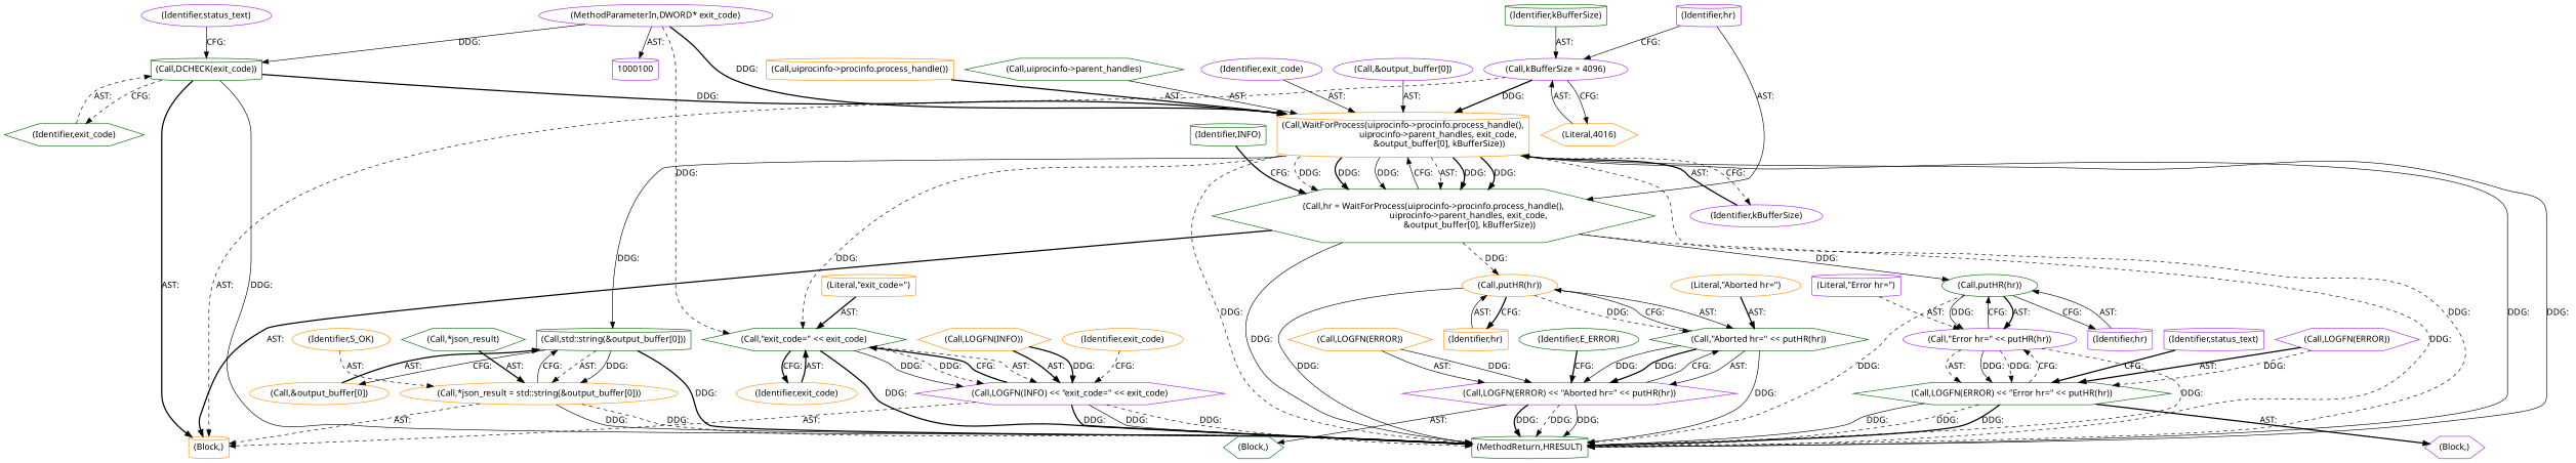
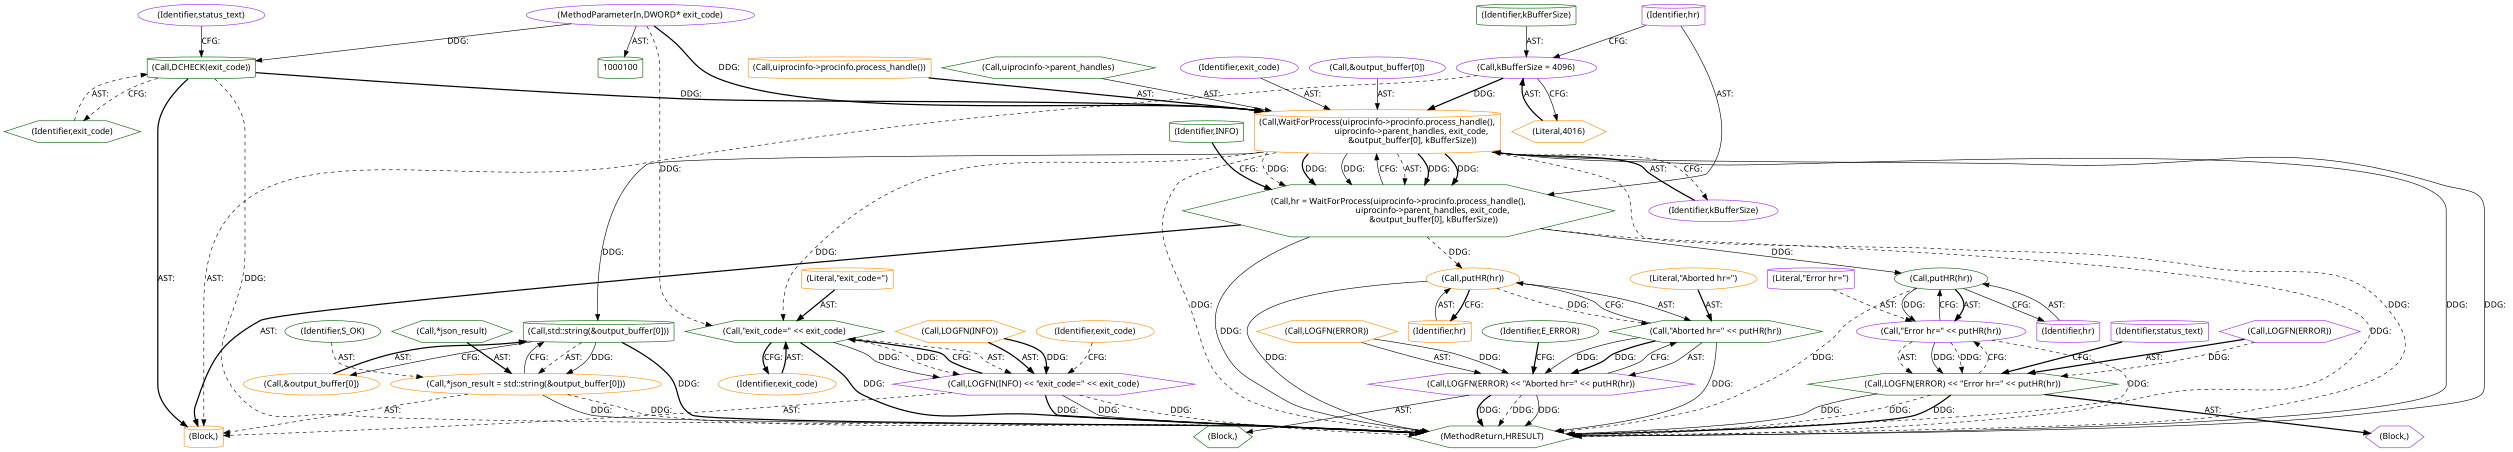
  digraph {
    fontname="Noto Sans"
    node [color=darkgreen fontname="Noto Sans" shape=hexagon]
    edge [fontname="Noto Sans" style=solid]
    n1 [color=darkorange label="(Call,WaitForProcess(uiprocinfo->procinfo.process_handle(),\n                              uiprocinfo->parent_handles, exit_code,\n                               &output_buffer[0], kBufferSize))" shape=cylinder]
    n2 [label="(Call,hr = WaitForProcess(uiprocinfo->procinfo.process_handle(),\n                              uiprocinfo->parent_handles, exit_code,\n                               &output_buffer[0], kBufferSize))"]
    n3 [label="(Call,\"exit_code=\" << exit_code)"]
    n4 [label="(Call,std::string(&output_buffer[0]))" shape=cylinder]
    n5 [color=purple label="(Identifier,kBufferSize)" shape=ellipse]
-   n6 [label="(MethodReturn,HRESULT)" shape=cylinder]
+   n6 [label="(MethodReturn,HRESULT)"]
    n7 [color=darkorange label="(Block,)" shape=cylinder]
    n8 [color=darkorange label="(Call,putHR(hr))" shape=ellipse]
    n9 [label="(Call,putHR(hr))" shape=ellipse]
    n10 [color=purple label="(Call,LOGFN(INFO) << \"exit_code=\" << exit_code)"]
    n11 [color=darkorange label="(Identifier,exit_code)" shape=ellipse]
    n12 [color=darkorange label="(Call,*json_result = std::string(&output_buffer[0]))" shape=ellipse]
    n13 [color=darkorange label="(Call,&output_buffer[0])" shape=ellipse]
    n14 [label="(Call,DCHECK(exit_code))" shape=cylinder]
    n15 [label="(Identifier,exit_code)"]
    n16 [color=purple label="(MethodParameterIn,DWORD* exit_code)" shape=ellipse]
-   1000100 [color=purple shape=cylinder]
+   1000100 [shape=cylinder]
    n18 [color=purple label="(Call,kBufferSize = 4096)" shape=ellipse]
    n19 [color=darkorange label="(Literal,4016)"]
    n20 [label="(Call,\"Aborted hr=\" << putHR(hr))"]
    n21 [color=darkorange label="(Identifier,hr)" shape=cylinder]
    n22 [color=purple label="(Call,\"Error hr=\" << putHR(hr))" shape=ellipse]
    n23 [color=purple label="(Identifier,hr)" shape=cylinder]
    n24 [color=purple label="(Call,LOGFN(ERROR) << \"Aborted hr=\" << putHR(hr))"]
    n25 [label="(Block,)"]
    n26 [label="(Call,LOGFN(ERROR) << \"Error hr=\" << putHR(hr))"]
    n27 [color=purple label="(Block,)"]
    n28 [label="(Identifier,INFO)" shape=cylinder]
    n29 [color=darkorange label="(Literal,\"exit_code=\")" shape=cylinder]
    n30 [label="(Identifier,E_ERROR)" shape=ellipse]
    n31 [color=purple label="(Identifier,status_text)" shape=ellipse]
    n32 [color=purple label="(Literal,\"Error hr=\")" shape=cylinder]
    n33 [label="(Identifier,kBufferSize)" shape=cylinder]
    n34 [color=purple label="(Identifier,status_text)" shape=cylinder]
    n35 [color=purple label="(Call,&output_buffer[0])" shape=ellipse]
    n36 [color=purple label="(Call,LOGFN(ERROR))"]
    n37 [color=darkorange label="(Call,LOGFN(ERROR))"]
    n38 [color=darkorange label="(Identifier,exit_code)" shape=ellipse]
-   n39 [color=darkorange label="(Identifier,S_OK)" shape=ellipse]
+   n39 [label="(Identifier,S_OK)" shape=ellipse]
    n40 [color=darkorange label="(Literal,\"Aborted hr=\")" shape=ellipse]
    n41 [color=darkorange label="(Call,uiprocinfo->procinfo.process_handle())" shape=cylinder]
    n42 [color=darkorange label="(Call,LOGFN(INFO))"]
    n43 [label="(Call,uiprocinfo->parent_handles)"]
    n44 [color=purple label="(Identifier,exit_code)" shape=ellipse]
    n45 [label="(Call,*json_result)"]
    n46 [color=purple label="(Identifier,hr)" shape=cylinder]
    n1 -> n2 [label="AST: " style=dashed]
    n1 -> n2 [label="DDG: " style=bold]
    n1 -> n2 [label="DDG: " style=bold]
    n1 -> n2 [label="DDG: " style=dashed]
    n1 -> n2 [label="DDG: " style=bold]
    n1 -> n2 [label="DDG: "]
    n1 -> n3 [label="DDG: " style=dashed]
    n1 -> n4 [label="DDG: "]
    n1 -> n5 [label="CFG: " style=dashed]
    n1 -> n6 [label="DDG: " style=dashed]
    n1 -> n6 [label="DDG: "]
    n1 -> n6 [label="DDG: "]
    n1 -> n6 [label="DDG: " style=dashed]
    n2 -> n1 [label="CFG: "]
    n2 -> n6 [label="DDG: "]
    n2 -> n6 [label="DDG: " style=dashed]
    n2 -> n7 [label="AST: " style=bold]
    n2 -> n8 [label="DDG: " style=dashed]
    n2 -> n9 [label="DDG: "]
    n3 -> n6 [label="DDG: " style=bold]
    n3 -> n10 [label="AST: " style=dashed]
    n3 -> n10 [label="DDG: "]
    n3 -> n10 [label="DDG: " style=dashed]
    n3 -> n11 [label="CFG: " style=bold]
    n4 -> n6 [label="DDG: " style=bold]
    n4 -> n12 [label="AST: " style=dashed]
    n4 -> n12 [label="DDG: "]
    n4 -> n13 [label="CFG: "]
    n5 -> n1 [label="AST: " style=bold]
    n8 -> n6 [label="DDG: "]
    n8 -> n20 [label="AST: "]
    n8 -> n20 [label="DDG: " style=dashed]
    n8 -> n21 [label="CFG: " style=bold]
    n9 -> n6 [label="DDG: " style=dashed]
    n9 -> n22 [label="AST: " style=bold]
    n9 -> n22 [label="DDG: "]
    n9 -> n23 [label="CFG: "]
    n10 -> n3 [label="CFG: " style=bold]
    n10 -> n6 [label="DDG: " style=dashed]
    n10 -> n6 [label="DDG: " style=bold]
    n10 -> n6 [label="DDG: "]
    n10 -> n7 [label="AST: " style=dashed]
    n11 -> n3 [label="AST: " style=bold]
    n12 -> n4 [label="CFG: "]
    n12 -> n6 [label="DDG: "]
    n12 -> n6 [label="DDG: " style=dashed]
    n12 -> n7 [label="AST: " style=dashed]
    n13 -> n4 [label="AST: " style=bold]
    n14 -> n1 [label="DDG: " style=bold]
-   n14 -> n6 [label="DDG: "]
+   n14 -> n6 [label="DDG: " style=dashed]
    n14 -> n7 [label="AST: " style=bold]
    n14 -> n15 [label="CFG: " style=dashed]
    n15 -> n14 [label="AST: " style=dashed]
    n16 -> n1 [label="DDG: " style=bold]
    n16 -> n3 [label="DDG: " style=dashed]
    n16 -> n14 [label="DDG: "]
    n16 -> 1000100 [label="AST: "]
    n18 -> n1 [label="DDG: " style=bold]
    n18 -> n7 [label="AST: " style=dashed]
    n18 -> n19 [label="CFG: "]
-   n19 -> n18 [label="AST: "]
+   n19 -> n18 [label="AST: " style=bold]
    n20 -> n6 [label="DDG: "]
    n20 -> n8 [label="CFG: "]
    n20 -> n24 [label="AST: "]
    n20 -> n24 [label="DDG: "]
    n20 -> n24 [label="DDG: " style=bold]
    n21 -> n8 [label="AST: "]
    n22 -> n6 [label="DDG: " style=dashed]
    n22 -> n9 [label="CFG: "]
    n22 -> n26 [label="AST: " style=dashed]
    n22 -> n26 [label="DDG: "]
    n22 -> n26 [label="DDG: " style=dashed]
    n23 -> n9 [label="AST: "]
    n24 -> n6 [label="DDG: " style=dashed]
    n24 -> n6 [label="DDG: "]
    n24 -> n6 [label="DDG: " style=bold]
    n24 -> n20 [label="CFG: "]
    n24 -> n25 [label="AST: "]
    n26 -> n6 [label="DDG: " style=dashed]
    n26 -> n6 [label="DDG: " style=bold]
    n26 -> n6 [label="DDG: "]
    n26 -> n22 [label="CFG: " style=dashed]
    n26 -> n27 [label="AST: " style=bold]
    n28 -> n2 [label="CFG: " style=bold]
    n29 -> n3 [label="AST: " style=bold]
    n30 -> n24 [label="CFG: " style=bold]
    n31 -> n14 [label="CFG: "]
    n32 -> n22 [label="AST: " style=dashed]
    n33 -> n18 [label="AST: "]
    n34 -> n26 [label="CFG: " style=bold]
    n35 -> n1 [label="AST: "]
    n36 -> n26 [label="AST: " style=bold]
    n36 -> n26 [label="DDG: " style=dashed]
    n37 -> n24 [label="AST: "]
    n37 -> n24 [label="DDG: "]
    n38 -> n10 [label="CFG: " style=dashed]
    n39 -> n12 [label="AST: " style=dashed]
    n40 -> n20 [label="AST: " style=bold]
    n41 -> n1 [label="AST: " style=bold]
    n42 -> n10 [label="AST: " style=bold]
    n42 -> n10 [label="DDG: " style=bold]
    n43 -> n1 [label="AST: "]
    n44 -> n1 [label="AST: "]
    n45 -> n12 [label="AST: " style=bold]
    n46 -> n2 [label="AST: "]
    n46 -> n18 [label="CFG: "]
  }
